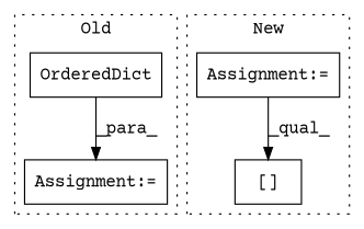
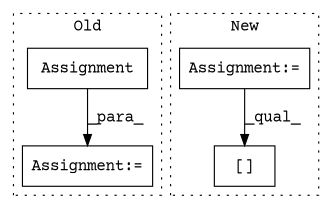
  digraph {
    fontname="Courier Prime"
    node [a=7 shape=box fontname="Courier Prime"]
    edge [fontname="Courier Prime"]
-   n1 [a=32 l="28,-10" label=OrderedDict s="816,994"]
+   n1 [a=32 l="28,-10" label=Assignment s="816,994"]
    n2 [l=28 label="Assignment:=" s=1395]
    n3 [a=2 l="8,1" label="[]" s="1059,1072"]
    n4 [l=1 label="Assignment:=" s=689]
    subgraph cluster_1 {
      label=Old
      style=dotted
      n1
      n2
    }
    subgraph cluster_2 {
      label=New
      style=dotted
      n3
      n4
    }
    n1 -> n2 [label=_para_]
    n4 -> n3 [label=_qual_]
  }
